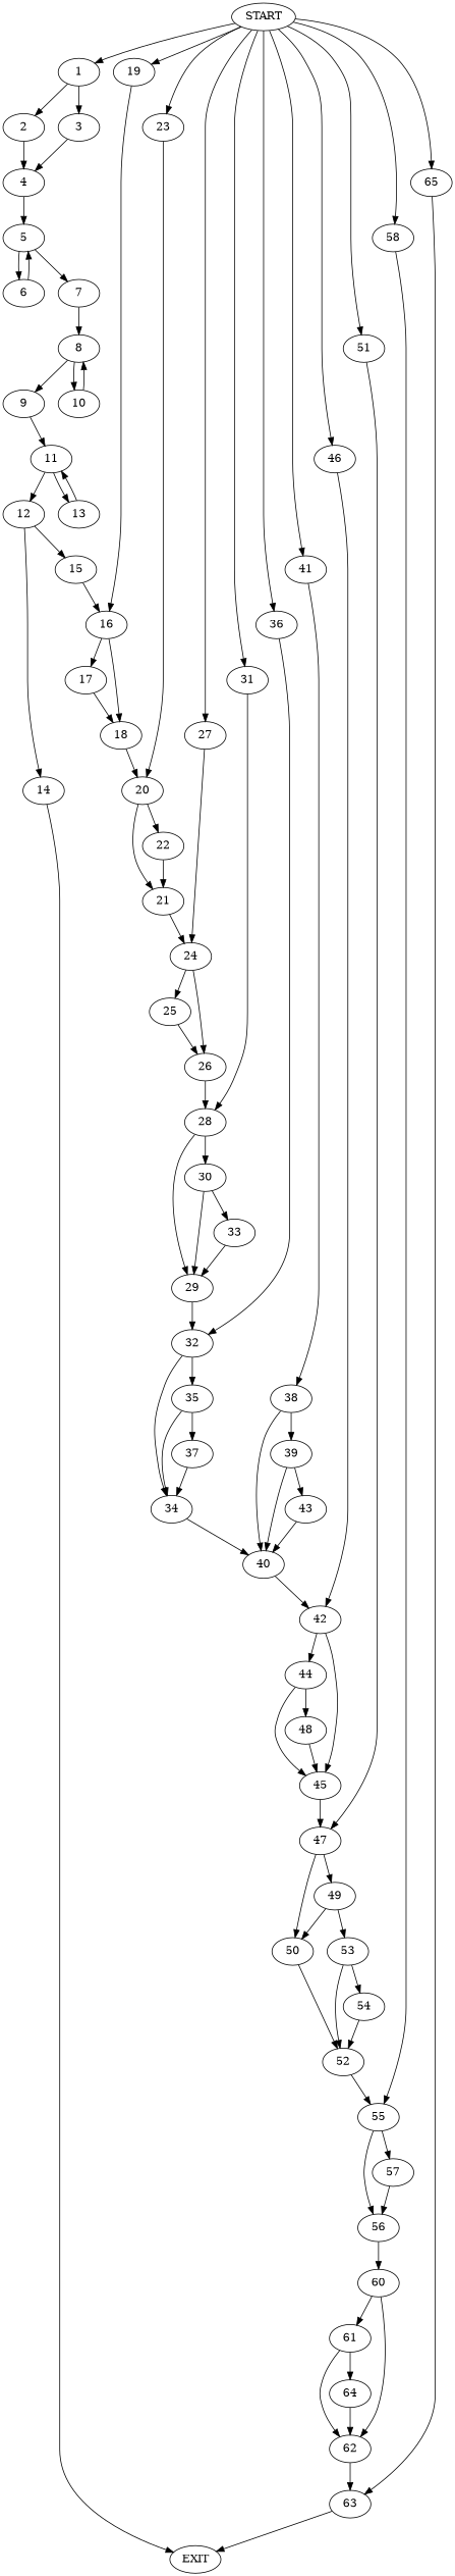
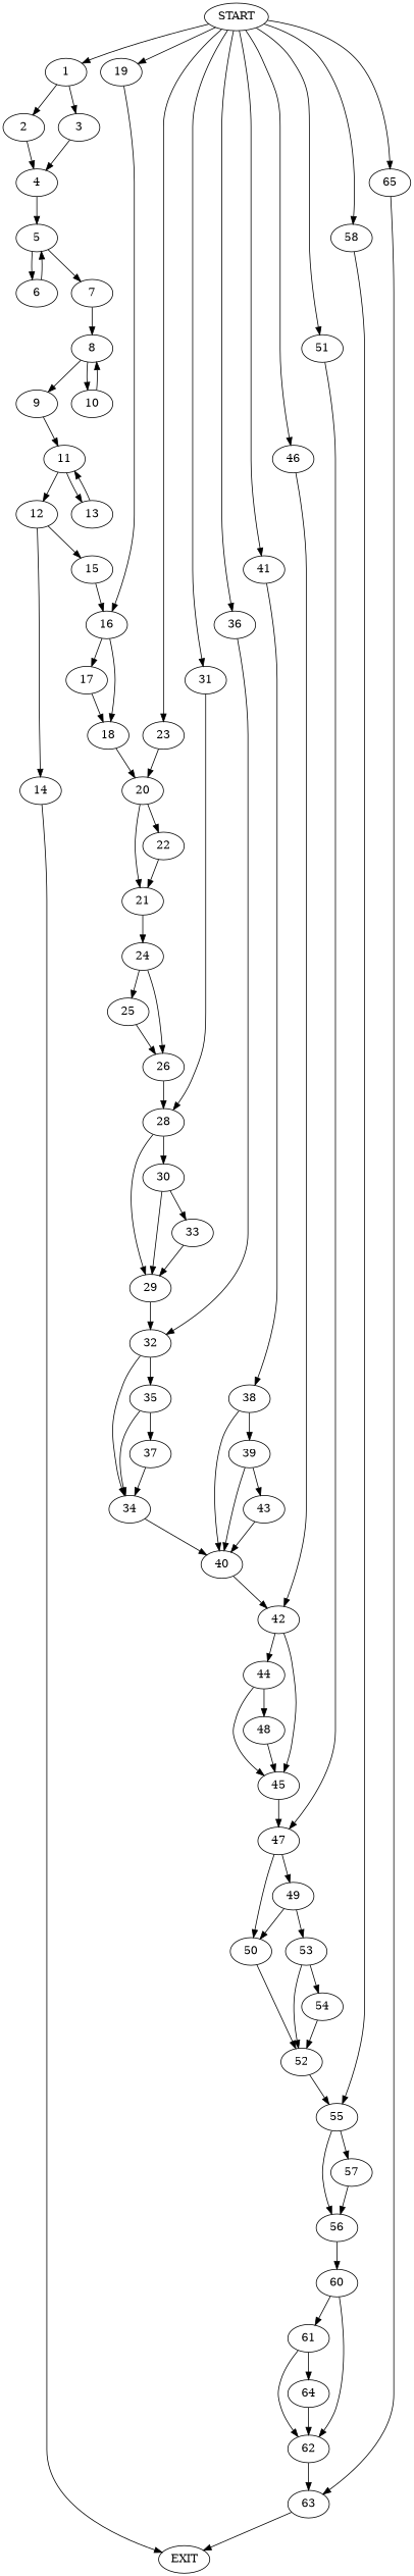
  digraph {
    n1 [label=START]
    1
    19
    23
-   27
    31
    36
    41
    46
    51
    58
    65
    2
    3
    16
    20
    24
    28
    32
    38
    42
    47
    55
    63
    n25 [label=EXIT]
    4
    5
    6
    7
    8
    9
    10
    11
    12
    13
    14
    15
    17
    18
    21
    22
    25
    26
    29
    30
    33
    34
    35
    40
    37
    39
    43
    44
    45
    48
    49
    50
    53
    52
    54
    56
    57
    60
    61
    62
    64
    n1 -> 1
    n1 -> 19
    n1 -> 23
-   n1 -> 27
    n1 -> 31
    n1 -> 36
    n1 -> 41
    n1 -> 46
    n1 -> 51
    n1 -> 58
    n1 -> 65
    1 -> 2
    1 -> 3
    19 -> 16
    23 -> 20
-   27 -> 24
    31 -> 28
    36 -> 32
    41 -> 38
    46 -> 42
    51 -> 47
    58 -> 55
    65 -> 63
    2 -> 4
    3 -> 4
    16 -> 17
    16 -> 18
    20 -> 21
    20 -> 22
    24 -> 25
    24 -> 26
    28 -> 29
    28 -> 30
    32 -> 34
    32 -> 35
    38 -> 40
    38 -> 39
    42 -> 44
    42 -> 45
    47 -> 49
    47 -> 50
    55 -> 56
    55 -> 57
    63 -> n25
    4 -> 5
    5 -> 6
    5 -> 7
    6 -> 5
    7 -> 8
    8 -> 9
    8 -> 10
    9 -> 11
    10 -> 8
    11 -> 12
    11 -> 13
    12 -> 14
    12 -> 15
    13 -> 11
    14 -> n25
    15 -> 16
    17 -> 18
    18 -> 20
    21 -> 24
    22 -> 21
    25 -> 26
    26 -> 28
    29 -> 32
    30 -> 29
    30 -> 33
    33 -> 29
    34 -> 40
    35 -> 34
    35 -> 37
    40 -> 42
    37 -> 34
    39 -> 40
    39 -> 43
    43 -> 40
    44 -> 45
    44 -> 48
    45 -> 47
    48 -> 45
    49 -> 50
    49 -> 53
    50 -> 52
    53 -> 52
    53 -> 54
    52 -> 55
    54 -> 52
    56 -> 60
    57 -> 56
    60 -> 61
    60 -> 62
    61 -> 62
    61 -> 64
    62 -> 63
    64 -> 62
  }
